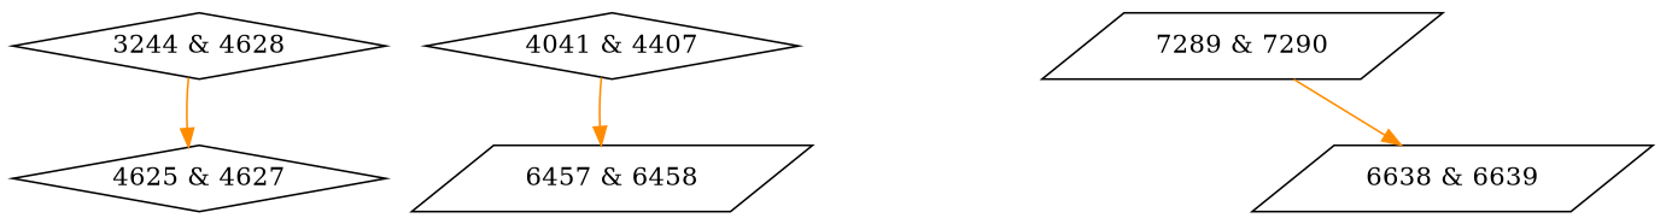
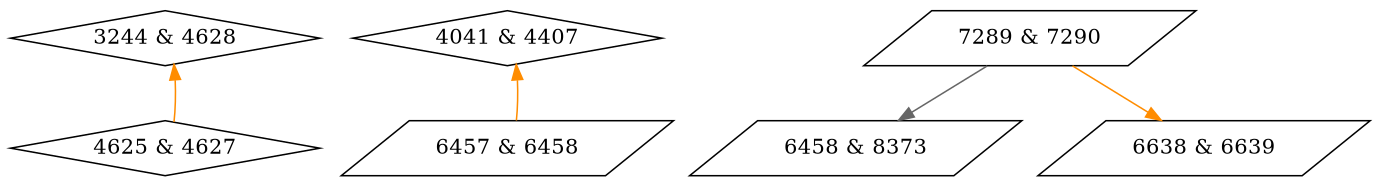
  digraph {
    node [shape=parallelogram]
    edge [color=darkorange]
    n1 [label="3244 & 4628" shape=diamond]
    n2 [label="4625 & 4627" shape=diamond]
    n3 [label="4041 & 4407" shape=diamond]
    n4 [label="6457 & 6458"]
+   n5 [label="6458 & 8373"]
    n6 [label="6638 & 6639"]
    n7 [label="7289 & 7290"]
-   n1 -> n2
-   n3 -> n4
+   n2 -> n1
+   n4 -> n3
+   n7 -> n5 [color=gray40]
    n7 -> n6
  }
